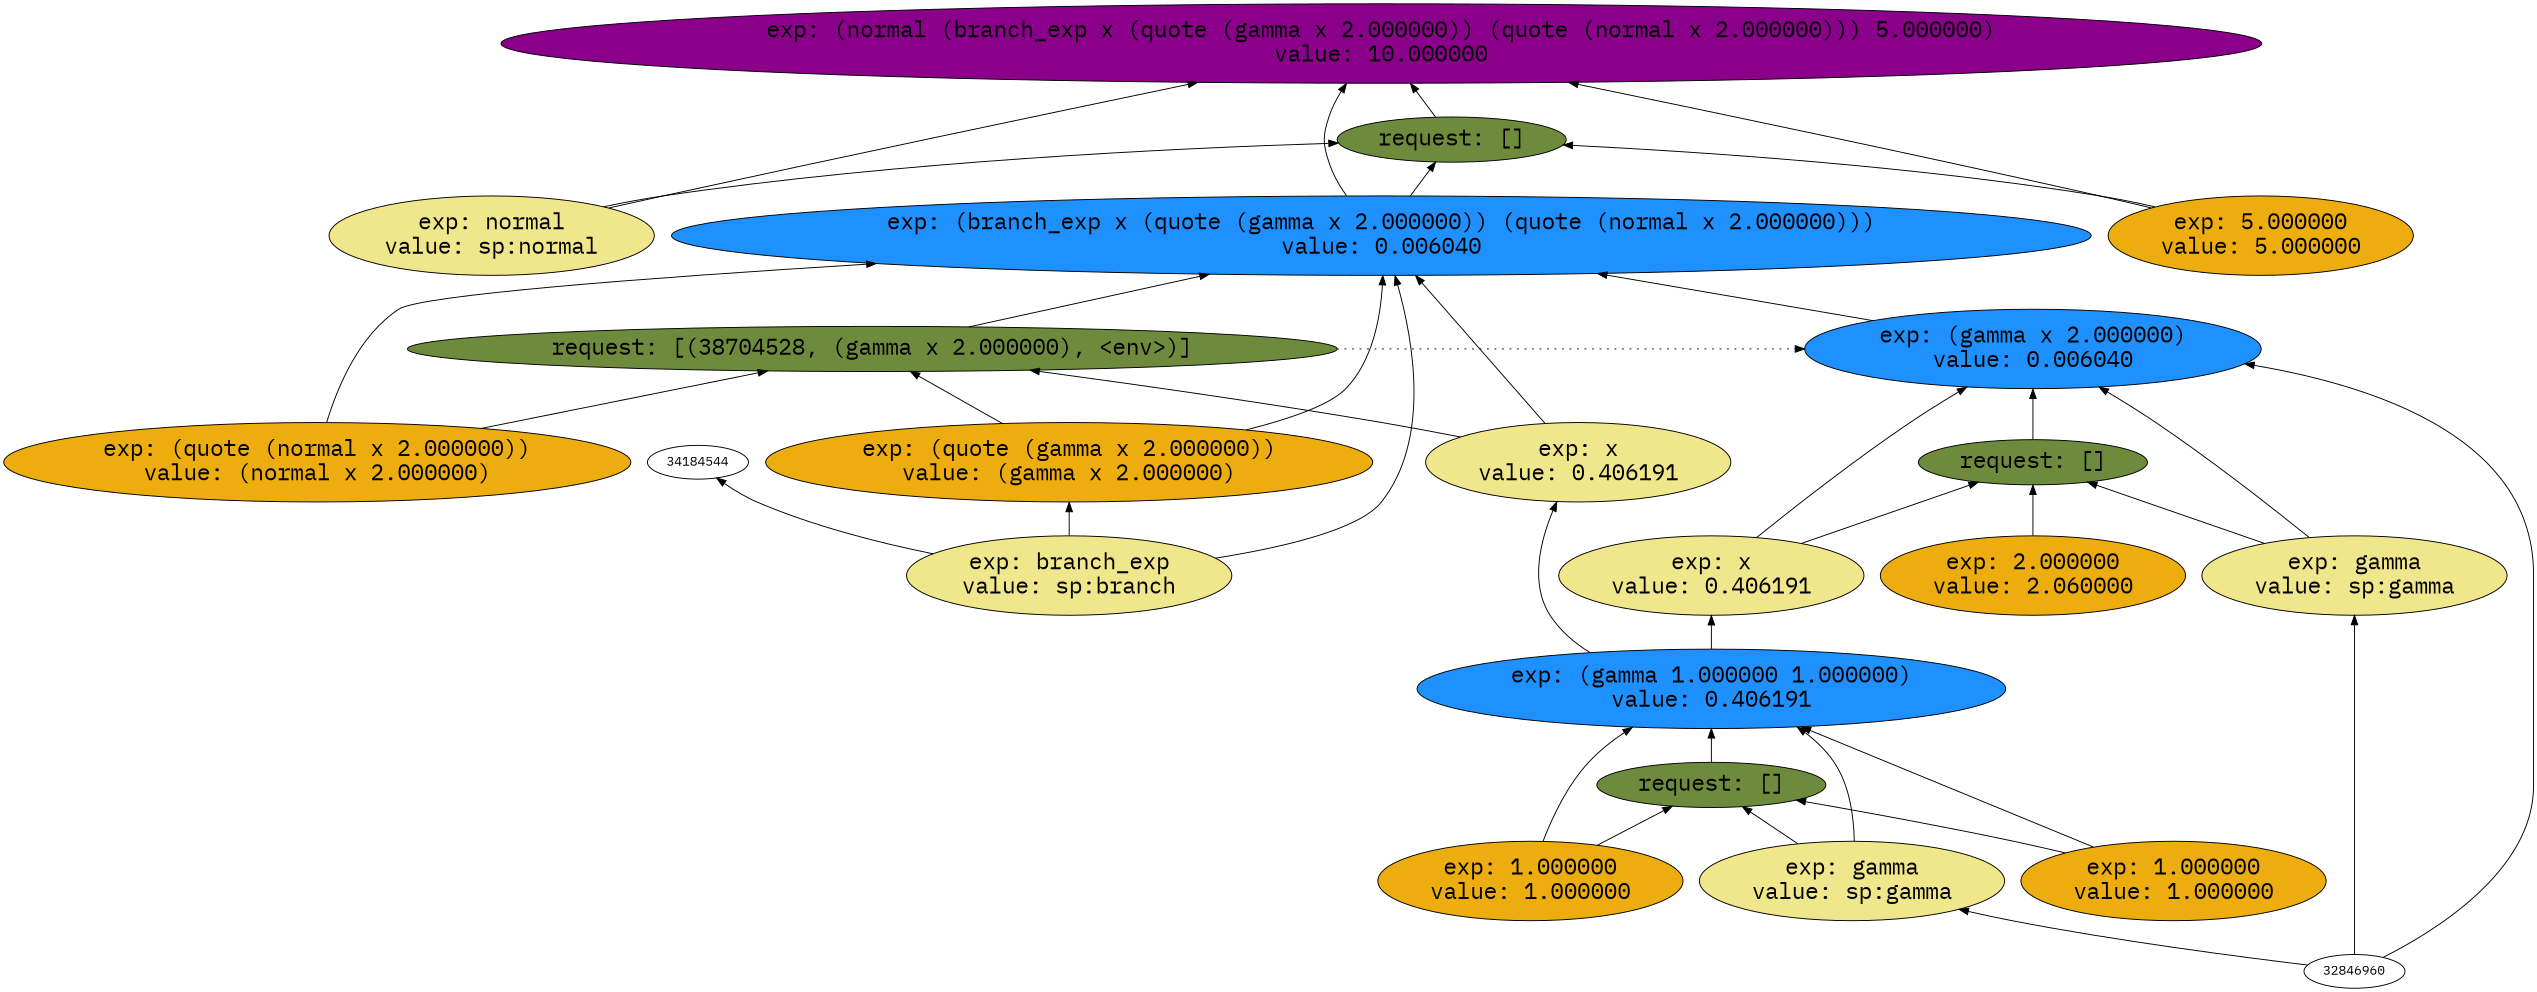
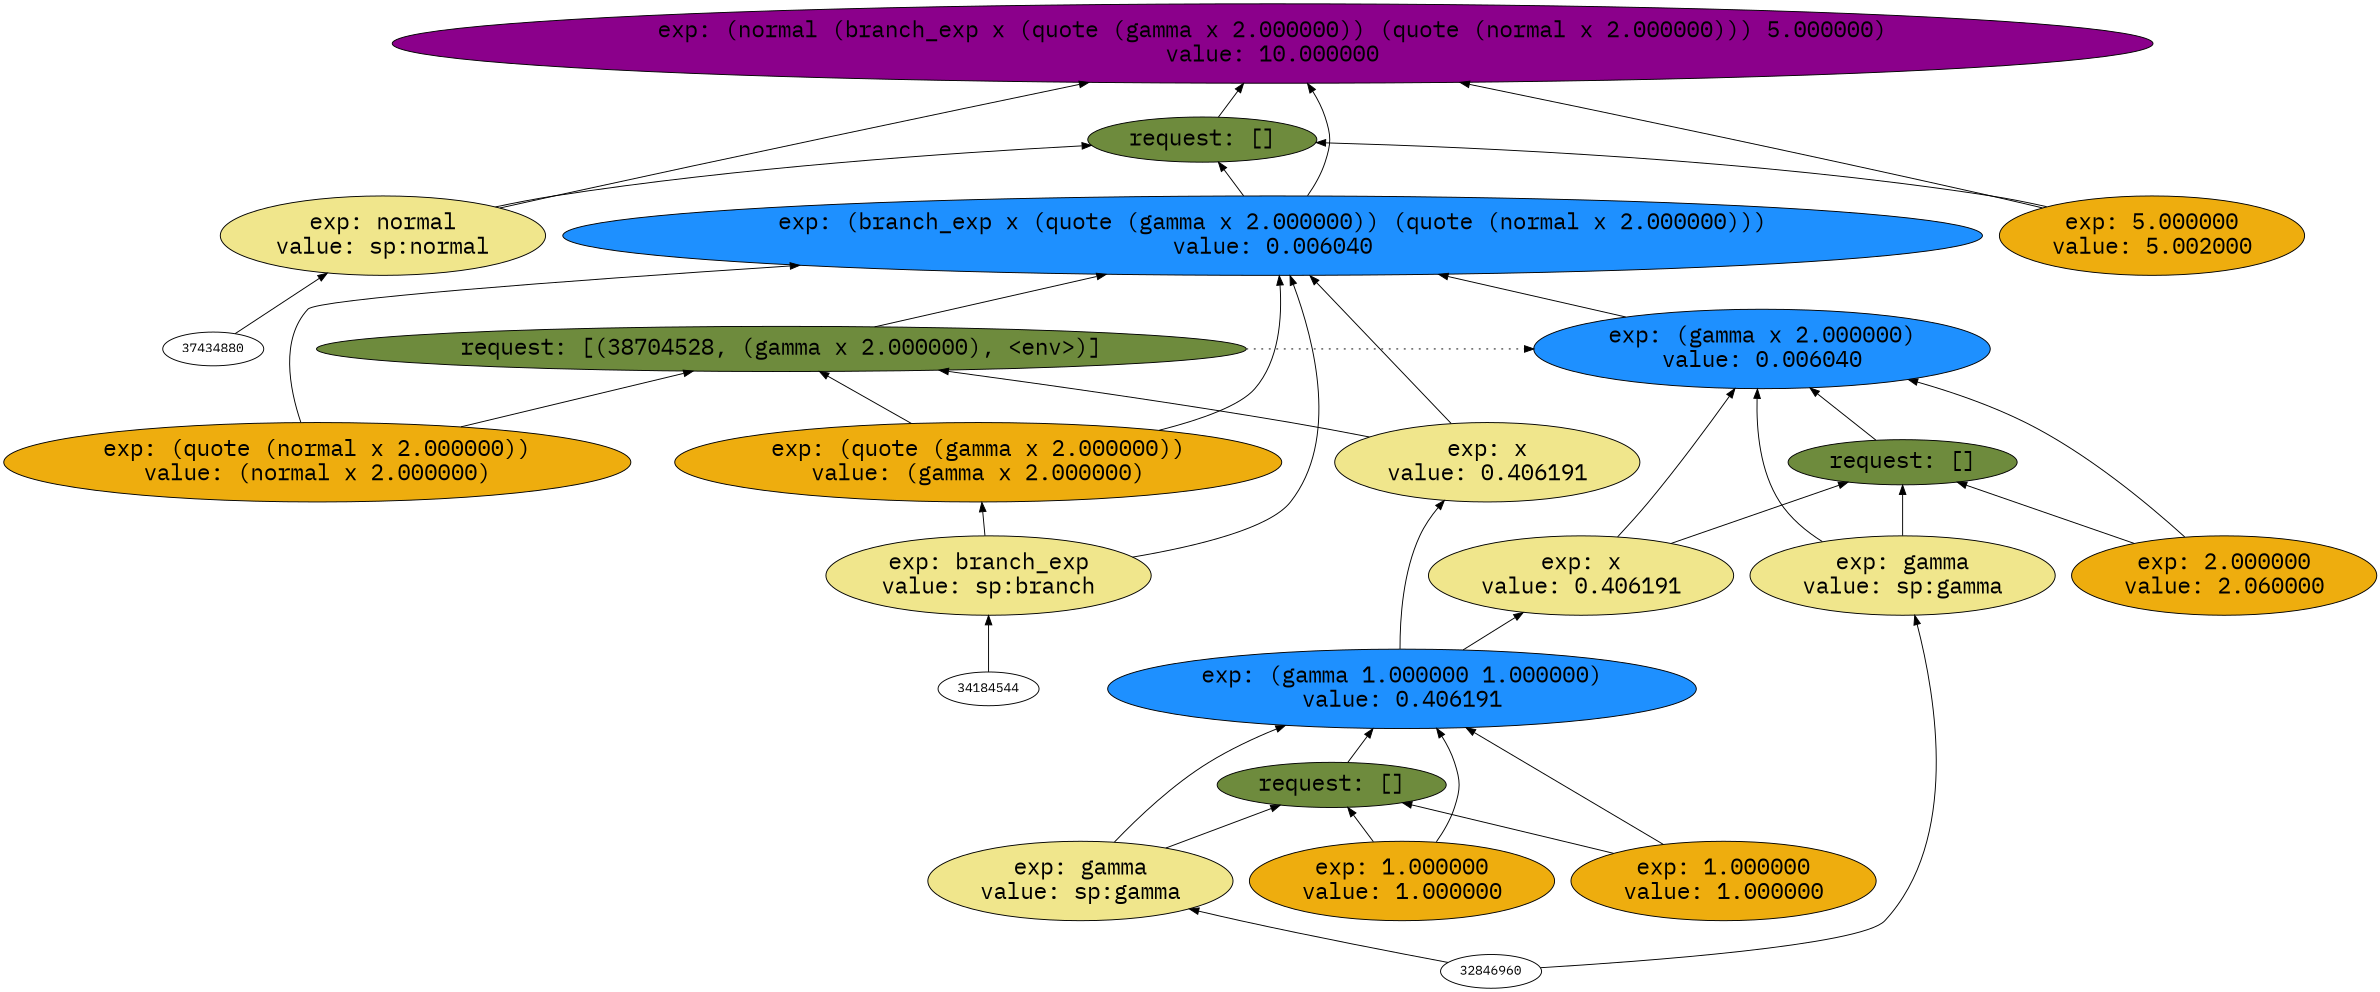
  digraph {
    fontname="IBM Plex Mono"
    fontsize=24
    rankdir=BT
    node [fillcolor=khaki fontname="IBM Plex Mono" fontsize=24 shape=ellipse style=filled]
    edge [arrowhead=normal color=black constraint=true fontname="IBM Plex Mono" style=solid]
    n1 [fillcolor=dodgerblue label="exp: (gamma 1.000000 1.000000)\nvalue: 0.406191"]
    n2 [fillcolor=darkolivegreen4 label="request: []"]
    n3 [label="exp: gamma\nvalue: sp:gamma"]
    n4 [fillcolor=darkgoldenrod2 label="exp: 1.000000\nvalue: 1.000000"]
    n5 [fillcolor=darkgoldenrod2 label="exp: 1.000000\nvalue: 1.000000"]
    n6 [fillcolor=magenta4 label="exp: (normal (branch_exp x (quote (gamma x 2.000000)) (quote (normal x 2.000000))) 5.000000)\nvalue: 10.000000"]
    n7 [fillcolor=darkolivegreen4 label="request: []"]
    n8 [label="exp: normal\nvalue: sp:normal"]
    n9 [fillcolor=dodgerblue label="exp: (branch_exp x (quote (gamma x 2.000000)) (quote (normal x 2.000000)))\nvalue: 0.006040"]
    n10 [fillcolor=darkolivegreen4 label="request: [(38704528, (gamma x 2.000000), <env>)]"]
    n11 [label="exp: branch_exp\nvalue: sp:branch"]
    n12 [label="exp: x\nvalue: 0.406191"]
    n13 [fillcolor=darkgoldenrod2 label="exp: (quote (gamma x 2.000000))\nvalue: (gamma x 2.000000)"]
    n14 [fillcolor=darkgoldenrod2 label="exp: (quote (normal x 2.000000))\nvalue: (normal x 2.000000)"]
-   n15 [fillcolor=darkgoldenrod2 label="exp: 5.000000\nvalue: 5.000000"]
+   n15 [fillcolor=darkgoldenrod2 label="exp: 5.000000\nvalue: 5.002000"]
    n16 [fillcolor=dodgerblue label="exp: (gamma x 2.000000)\nvalue: 0.006040"]
    n17 [fillcolor=darkolivegreen4 label="request: []"]
    n18 [label="exp: gamma\nvalue: sp:gamma"]
    n19 [label="exp: x\nvalue: 0.406191"]
    n20 [fillcolor=darkgoldenrod2 label="exp: 2.000000\nvalue: 2.060000"]
    32846960 [fillcolor="" fontsize="" shape="" style=""]
+   37434880 [fillcolor="" fontsize="" shape="" style=""]
    34184544 [fillcolor="" fontsize="" shape="" style=""]
    subgraph sub_1 {
      label="Venture Families"
      subgraph sub_2 {
        label=1
        n1
        n2
        n3
        n4
        n5
      }
      subgraph sub_3 {
        label=2
        n6
        n7
        n8
        n9
        n10
        n11
        n12
        n13
        n14
        n15
      }
    }
    subgraph sub_4 {
      n16
      n17
      n18
      n19
      n20
    }
    n1 -> n12
    n1 -> n19
    n2 -> n1
    n3 -> n1
    n3 -> n2
    n4 -> n1
    n4 -> n2
    n5 -> n1
    n5 -> n2
    n7 -> n6
    n8 -> n6
    n8 -> n7
    n9 -> n6
    n9 -> n7
    n10 -> n9
    n10 -> n16 [constraint=false style=dotted]
    n11 -> n9
    n11 -> n13
    n12 -> n9
    n12 -> n10
    n13 -> n9
    n13 -> n10
    n14 -> n9
    n14 -> n10
    n15 -> n6
    n15 -> n7
    n16 -> n9
    n17 -> n16
    n18 -> n16
    n18 -> n17
    n19 -> n16
    n19 -> n17
-   32846960 -> n16
+   n20 -> n16
    n20 -> n17
    32846960 -> n3
    32846960 -> n18
-   n11 -> 34184544
+   37434880 -> n8
+   34184544 -> n11
  }
